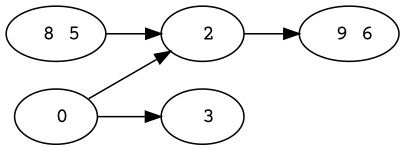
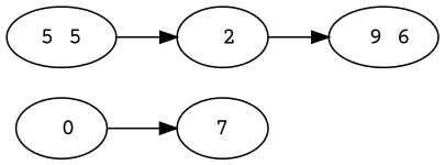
  digraph {
    fontname="Courier Prime"
    rankdir=LR
    node [fontname="Courier Prime"]
    edge [fontname="Courier Prime"]
    " 0"
    " 2"
-   " 3"
+   " 3" [label=7]
    " 9 6"
-   " 8 5"
-   " 0" -> " 2"
+   " 8 5" [label="5 5"]
    " 0" -> " 3"
    " 2" -> " 9 6"
    " 8 5" -> " 2"
  }
